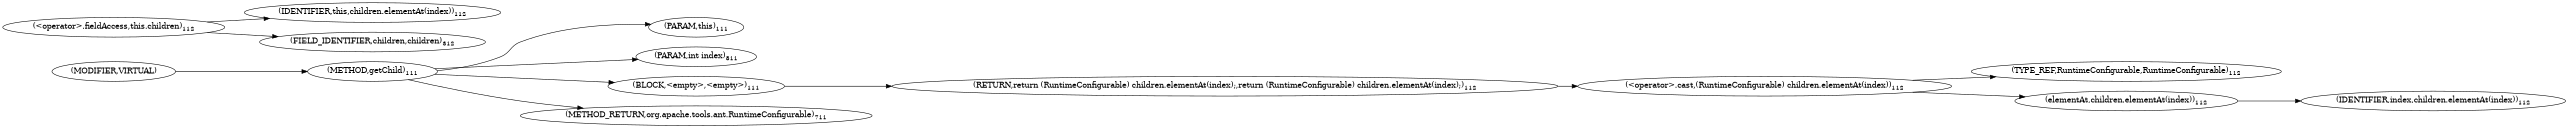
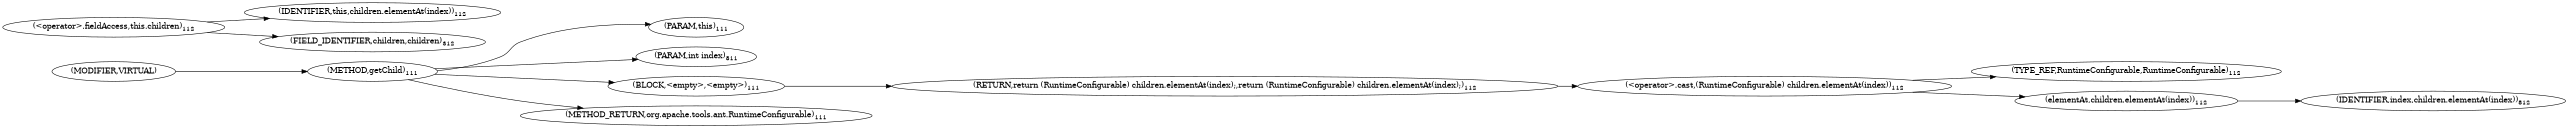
  digraph {
    rankdir=LR
    n1 [label=<(METHOD,getChild)<SUB>111</SUB>>]
    n2 [label=<(PARAM,this)<SUB>111</SUB>>]
    n3 [label=<(PARAM,int index)<SUB>811</SUB>>]
    n4 [label=<(BLOCK,&lt;empty&gt;,&lt;empty&gt;)<SUB>111</SUB>>]
-   n5 [label=<(METHOD_RETURN,org.apache.tools.ant.RuntimeConfigurable)<SUB>711</SUB>>]
+   n5 [label=<(METHOD_RETURN,org.apache.tools.ant.RuntimeConfigurable)<SUB>111</SUB>>]
    n6 [label=<(RETURN,return (RuntimeConfigurable) children.elementAt(index);,return (RuntimeConfigurable) children.elementAt(index);)<SUB>112</SUB>>]
    n7 [label=<(MODIFIER,VIRTUAL)>]
    n8 [label=<(&lt;operator&gt;.cast,(RuntimeConfigurable) children.elementAt(index))<SUB>112</SUB>>]
    n9 [label=<(TYPE_REF,RuntimeConfigurable,RuntimeConfigurable)<SUB>112</SUB>>]
    n10 [label=<(elementAt,children.elementAt(index))<SUB>112</SUB>>]
-   n11 [label=<(IDENTIFIER,index,children.elementAt(index))<SUB>112</SUB>>]
+   n11 [label=<(IDENTIFIER,index,children.elementAt(index))<SUB>812</SUB>>]
    n12 [label=<(&lt;operator&gt;.fieldAccess,this.children)<SUB>112</SUB>>]
    n13 [label=<(IDENTIFIER,this,children.elementAt(index))<SUB>112</SUB>>]
    n14 [label=<(FIELD_IDENTIFIER,children,children)<SUB>312</SUB>>]
    n1 -> n2
    n1 -> n3
    n1 -> n4
    n1 -> n5
    n4 -> n6
    n6 -> n8
    n7 -> n1
    n8 -> n9
    n8 -> n10
    n10 -> n11
    n12 -> n13
    n12 -> n14
  }
